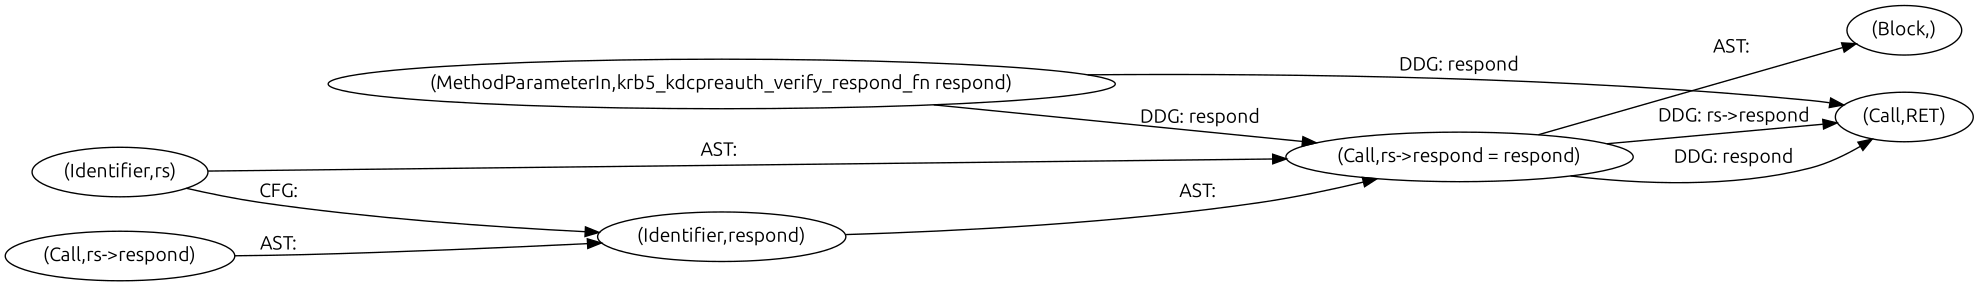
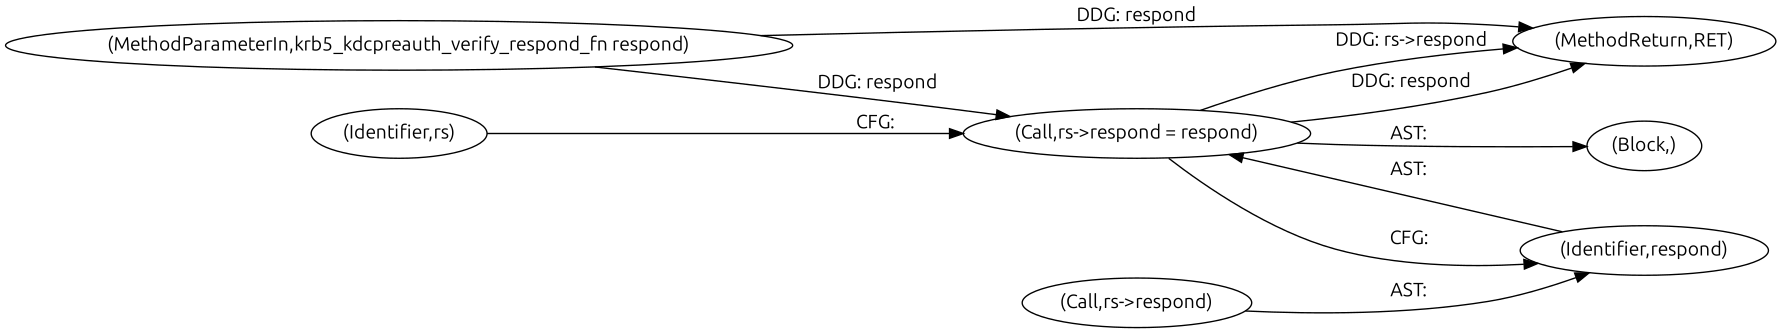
  digraph {
    fontname=Ubuntu
    rankdir=LR
    node [fontname=Ubuntu]
    edge [fontname=Ubuntu]
    n1 [label="(Call,rs->respond = respond)"]
    n2 [label="(Block,)"]
    n3 [label="(Identifier,respond)"]
-   n4 [label="(Call,RET)"]
+   n4 [label="(MethodReturn,RET)"]
    n5 [label="(MethodParameterIn,krb5_kdcpreauth_verify_respond_fn respond)"]
    n6 [label="(Call,rs->respond)"]
    n7 [label="(Identifier,rs)"]
    n1 -> n2 [label="AST: "]
-   n7 -> n3 [label="CFG: "]
+   n1 -> n3 [label="CFG: "]
    n1 -> n4 [label="DDG: respond"]
    n1 -> n4 [label="DDG: rs->respond"]
    n3 -> n1 [label="AST: "]
    n5 -> n1 [label="DDG: respond"]
    n5 -> n4 [label="DDG: respond"]
    n6 -> n3 [label="AST: "]
-   n7 -> n1 [label="AST: "]
+   n7 -> n1 [label="CFG: "]
  }
